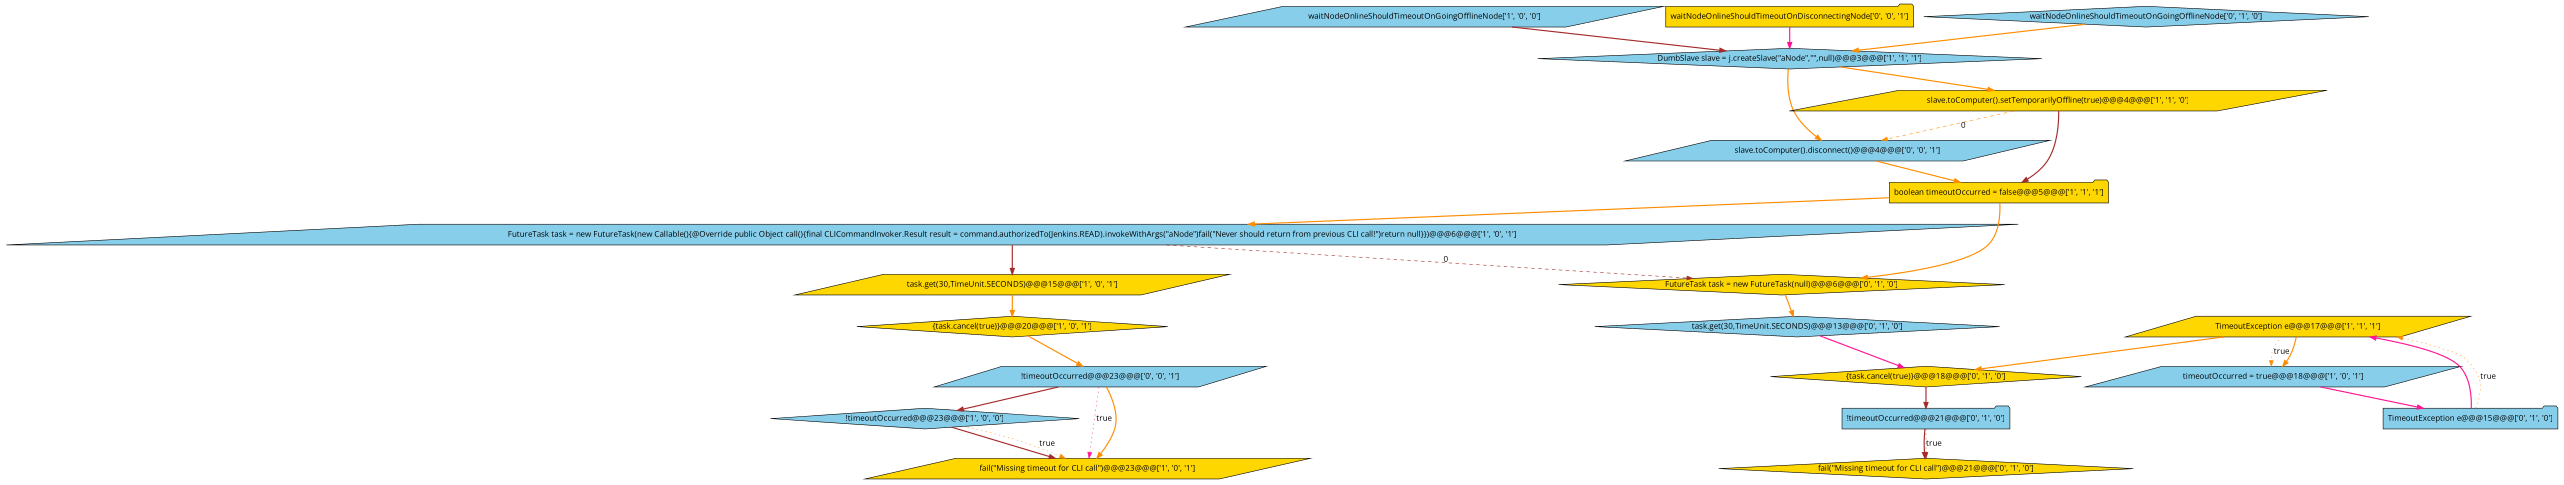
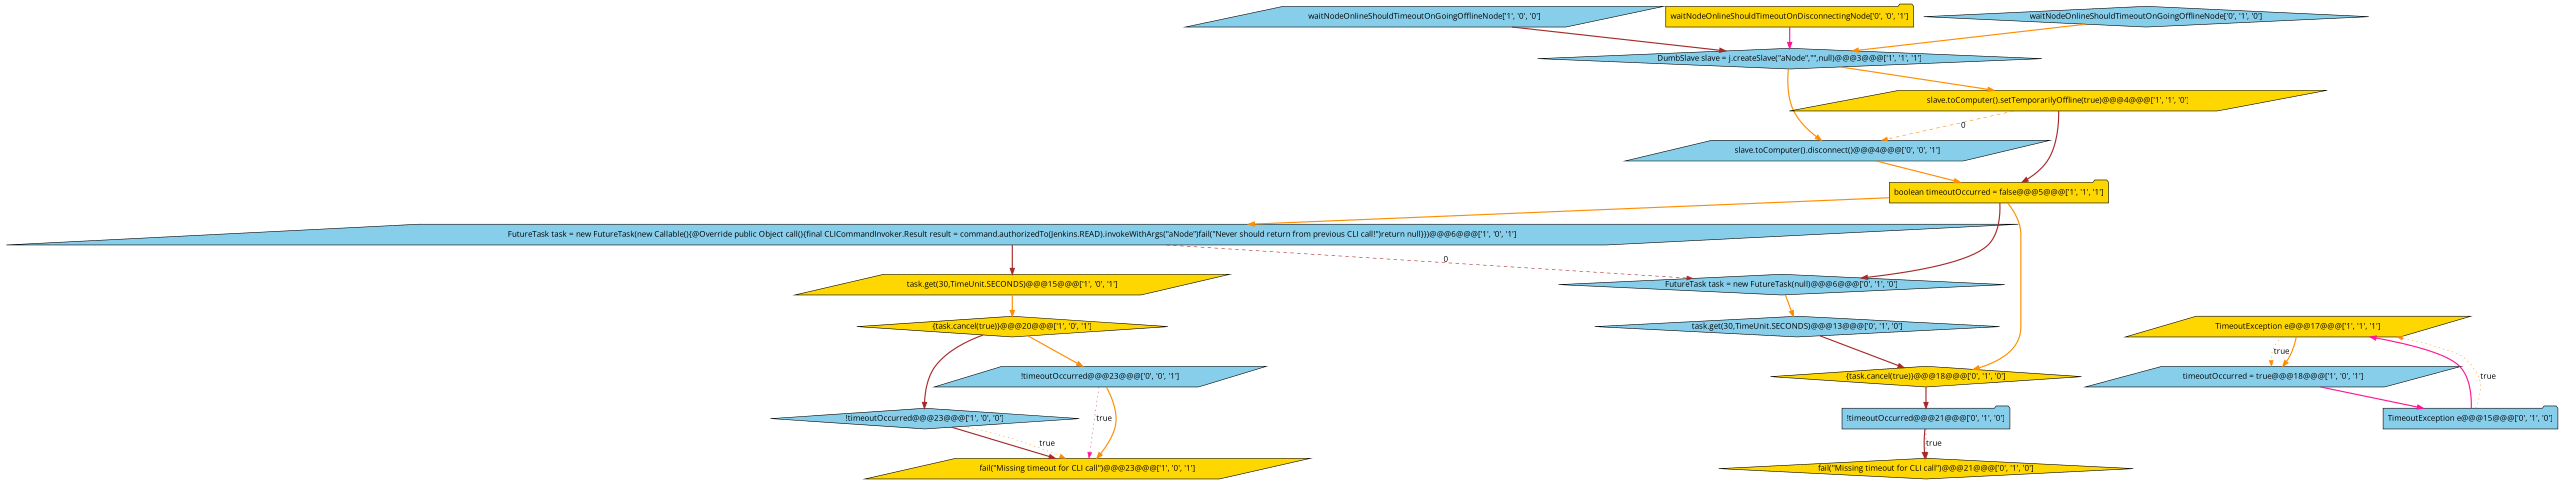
  digraph {
    fontname="Open Sans"
    node [fillcolor=skyblue fontname="Open Sans" shape=parallelogram style=filled]
    edge [color=darkorange fontname="Open Sans" style=bold]
    n1 [fillcolor=gold label="{task.cancel(true)}@@@20@@@['1', '0', '1']" shape=diamond]
    n2 [label="!timeoutOccurred@@@23@@@['1', '0', '0']" shape=diamond]
    n3 [label="!timeoutOccurred@@@23@@@['0', '0', '1']"]
    n4 [fillcolor=gold label="fail(\"Missing timeout for CLI call\")@@@23@@@['1', '0', '1']"]
    n5 [label="FutureTask task = new FutureTask(new Callable(){@Override public Object call(){final CLICommandInvoker.Result result = command.authorizedTo(Jenkins.READ).invokeWithArgs(\"aNode\")fail(\"Never should return from previous CLI call!\")return null}})@@@6@@@['1', '0', '1']"]
-   n6 [fillcolor=gold label="FutureTask task = new FutureTask(null)@@@6@@@['0', '1', '0']" shape=diamond]
+   n6 [label="FutureTask task = new FutureTask(null)@@@6@@@['0', '1', '0']" shape=diamond]
    n7 [fillcolor=gold label="task.get(30,TimeUnit.SECONDS)@@@15@@@['1', '0', '1']"]
    n8 [label="task.get(30,TimeUnit.SECONDS)@@@13@@@['0', '1', '0']" shape=diamond]
    n9 [label="timeoutOccurred = true@@@18@@@['1', '0', '1']"]
    n10 [label="TimeoutException e@@@15@@@['0', '1', '0']" shape=folder]
    n11 [fillcolor=gold label="TimeoutException e@@@17@@@['1', '1', '1']"]
    n12 [fillcolor=gold label="{task.cancel(true)}@@@18@@@['0', '1', '0']" shape=diamond]
    n13 [label="waitNodeOnlineShouldTimeoutOnGoingOfflineNode['1', '0', '0']"]
    n14 [label="DumbSlave slave = j.createSlave(\"aNode\",\"\",null)@@@3@@@['1', '1', '1']" shape=diamond]
    n15 [label="slave.toComputer().disconnect()@@@4@@@['0', '0', '1']"]
    n16 [fillcolor=gold label="slave.toComputer().setTemporarilyOffline(true)@@@4@@@['1', '1', '0']"]
    n17 [fillcolor=gold label="fail(\"Missing timeout for CLI call\")@@@21@@@['0', '1', '0']" shape=diamond]
    n18 [label="!timeoutOccurred@@@21@@@['0', '1', '0']" shape=folder]
    n19 [fillcolor=gold label="waitNodeOnlineShouldTimeoutOnDisconnectingNode['0', '0', '1']" shape=folder]
    n20 [fillcolor=gold label="boolean timeoutOccurred = false@@@5@@@['1', '1', '1']" shape=folder]
    n21 [label="waitNodeOnlineShouldTimeoutOnGoingOfflineNode['0', '1', '0']" shape=diamond]
-   n3 -> n2 [color=brown]
+   n1 -> n2 [color=brown]
    n1 -> n3
    n2 -> n4 [color=brown]
    n2 -> n4 [label=true style=dotted]
    n3 -> n4 [color=deeppink label=true style=dotted]
    n3 -> n4
    n5 -> n6 [color=brown label=0 style=dashed]
    n5 -> n7 [color=brown]
    n6 -> n8
    n7 -> n1
-   n8 -> n12 [color=deeppink]
+   n8 -> n12 [color=brown]
    n9 -> n10 [color=deeppink]
    n10 -> n11 [color=deeppink]
    n10 -> n11 [label=true style=dotted]
    n11 -> n9 [label=true style=dotted]
    n11 -> n9
-   n11 -> n12
+   n20 -> n12
    n12 -> n18 [color=brown]
    n13 -> n14 [color=brown]
    n14 -> n15
    n14 -> n16
    n15 -> n20
    n16 -> n15 [label=0 style=dashed]
    n16 -> n20 [color=brown]
    n18 -> n17 [color=brown]
    n18 -> n17 [color=brown label=true style=dotted]
    n19 -> n14 [color=deeppink]
    n20 -> n5
-   n20 -> n6
+   n20 -> n6 [color=brown]
    n21 -> n14
  }
